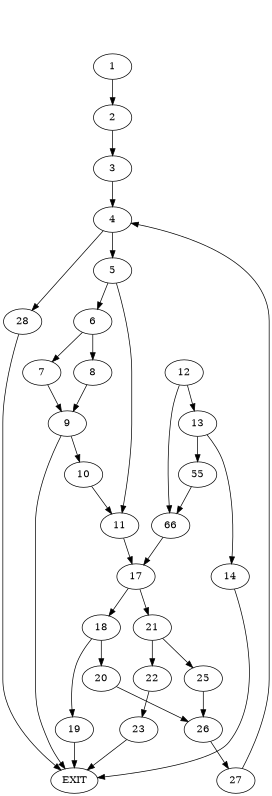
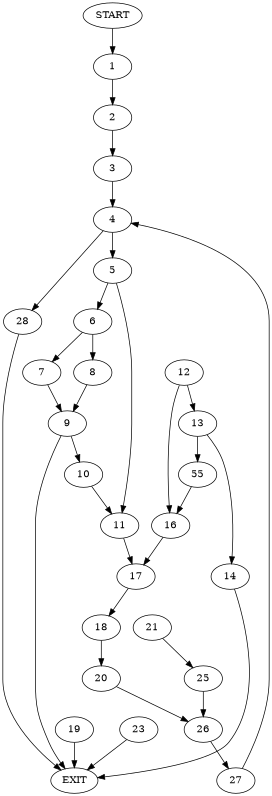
  digraph {
+   n1 [label=START]
    1
    2
    3
    4
    5
    28
    6
    11
    n10 [label=EXIT]
    7
    8
    17
    9
    10
    12
    13
-   16 [label=66]
+   16
    18
    21
    14
    n22 [label=55]
    19
    20
-   22
    25
    26
    27
    23
+   n1 -> 1
    1 -> 2
    2 -> 3
    3 -> 4
    4 -> 5
    4 -> 28
    5 -> 6
    5 -> 11
    28 -> n10
    6 -> 7
    6 -> 8
    11 -> 17
    7 -> 9
    8 -> 9
    17 -> 18
-   17 -> 21
    9 -> n10
    9 -> 10
    10 -> 11
    12 -> 13
    12 -> 16
    13 -> 14
    13 -> n22
    16 -> 17
-   18 -> 19
    18 -> 20
-   21 -> 22
    21 -> 25
    14 -> n10
    n22 -> 16
    19 -> n10
    20 -> 26
-   22 -> 23
    25 -> 26
    26 -> 27
    27 -> 4
    23 -> n10
  }
